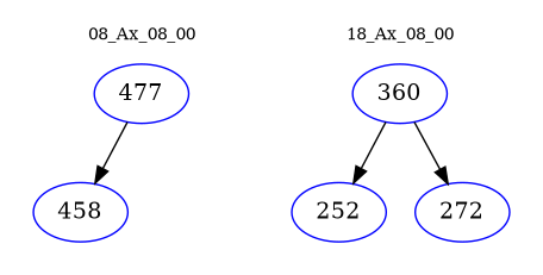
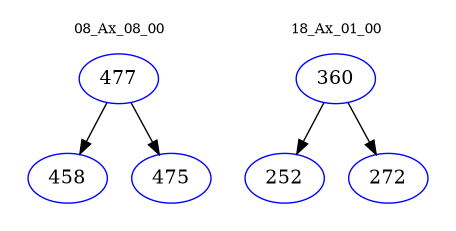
  digraph {
    node [color=blue]
    edge [color=black]
    n1 [label=477]
    n2 [label=458]
+   n3 [label=475]
    n4 [label=360]
    n5 [label=252]
    n6 [label=272]
    subgraph cluster_1 {
      color=white
      fontsize=10
      label="08_Ax_08_00"
      n1
      n2
+     n3
    }
    subgraph cluster_2 {
      color=white
      fontsize=10
-     label="18_Ax_08_00"
+     label="18_Ax_01_00"
      n4
      n5
      n6
    }
    n1 -> n2
+   n1 -> n3
    n4 -> n5
    n4 -> n6
  }
